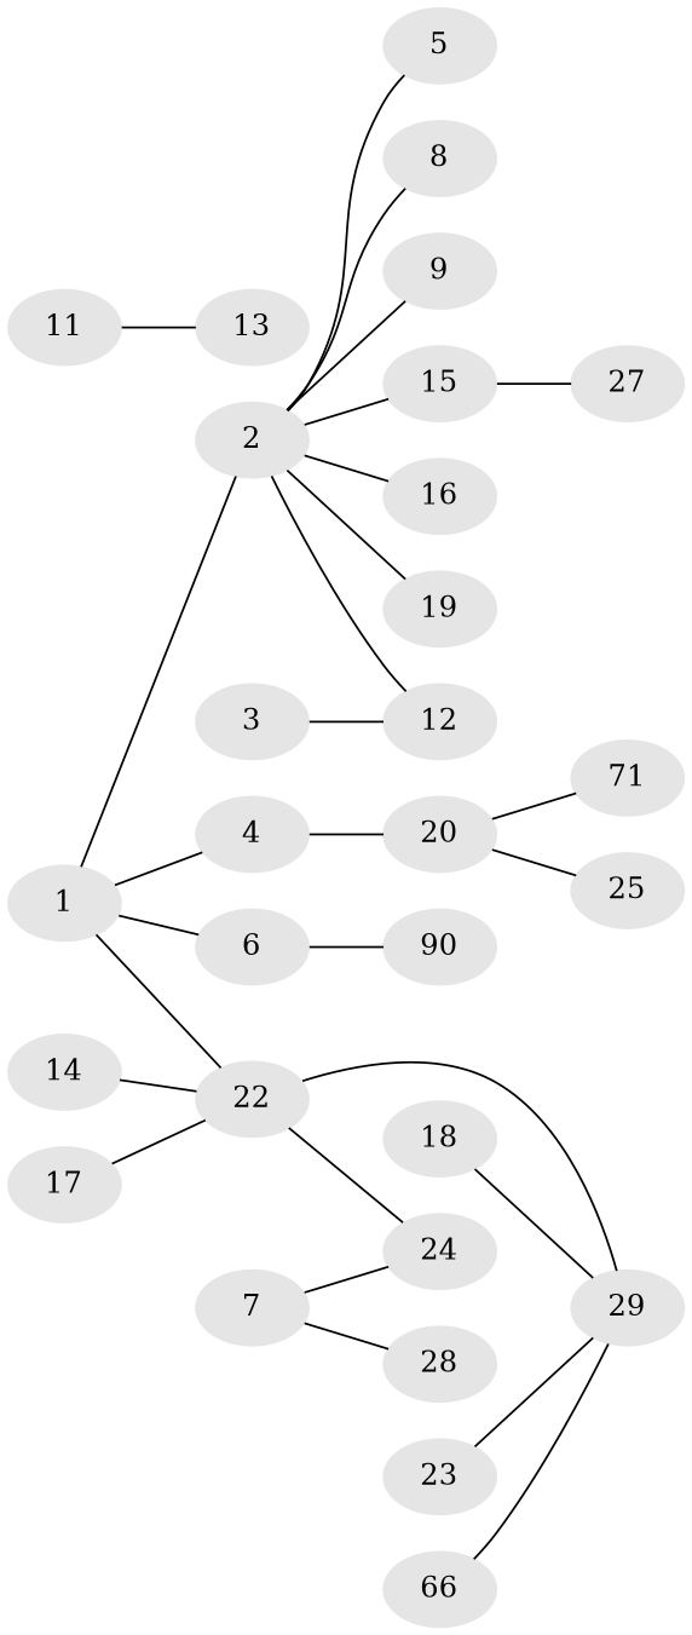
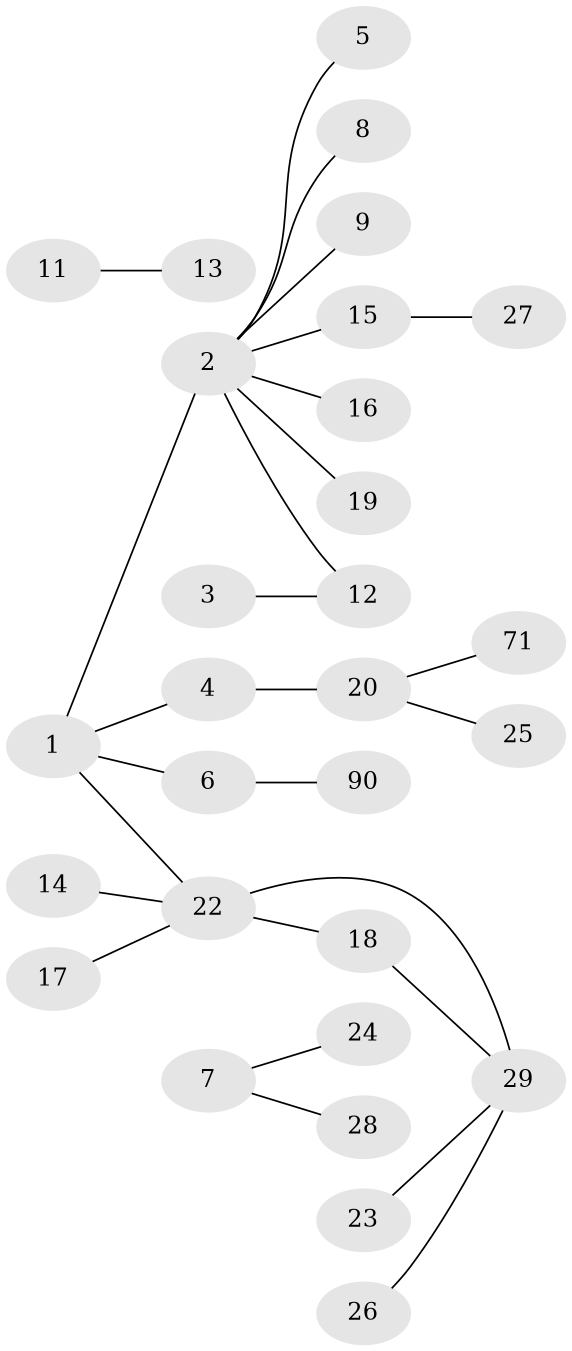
  graph {
    rankdir=LR
    node [color=gray90 style=filled]
    edge [weight=1.0]
    1
    2
    4
    6
    22
    5
    8
    9
    12
    15
    16
    19
    20
    n14 [label=90]
    24
    29
    27
    3
    n19 [label=71]
    25
    7
    28
    11
    13
    14
    17
    18
    23
-   26 [label=66]
+   26
    1 -- 2
    1 -- 4
    1 -- 6
    1 -- 22
    2 -- 5
    2 -- 8
    2 -- 9
    2 -- 12
    2 -- 15
    2 -- 16
    2 -- 19
    4 -- 20
    6 -- n14
-   22 -- 24
+   22 -- 18
    22 -- 29
    15 -- 27
    20 -- n19
    20 -- 25
    3 -- 12
    7 -- 24
    7 -- 28
    11 -- 13
    14 -- 22
    17 -- 22
    18 -- 29
    23 -- 29
    26 -- 29
  }
